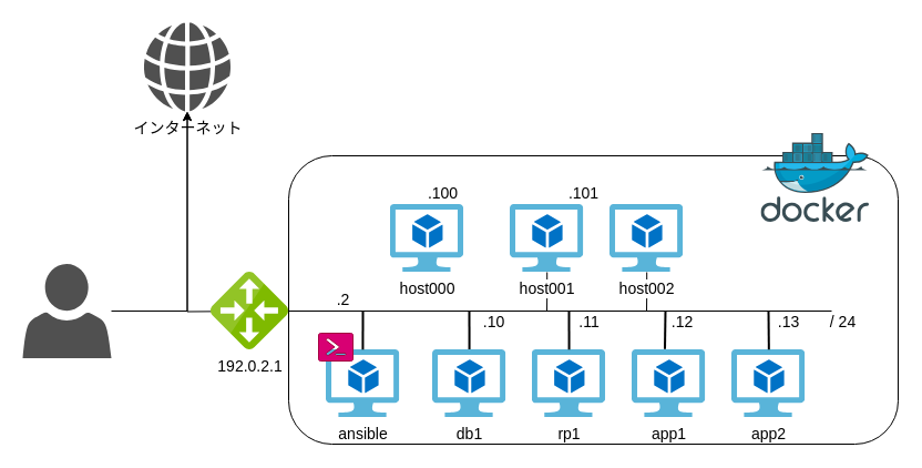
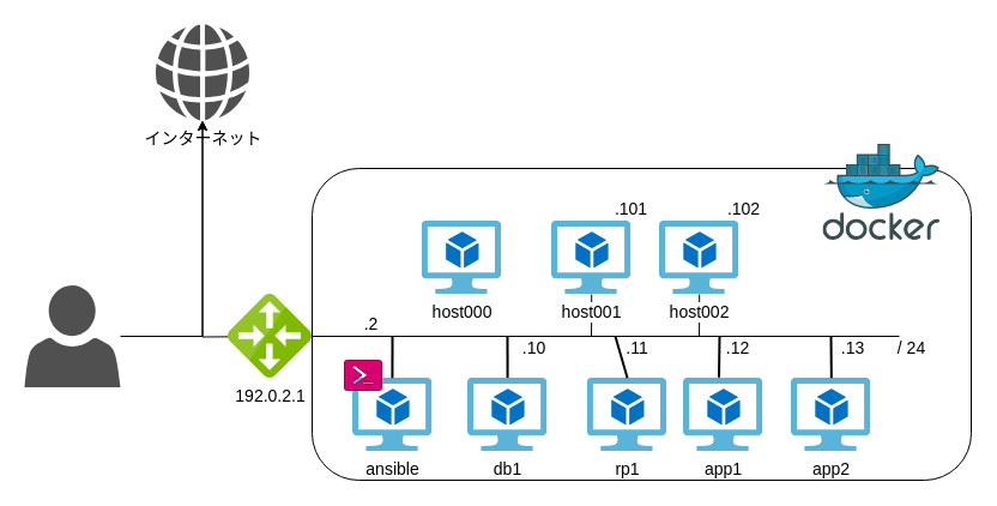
  <mxCell id="0" />
  <mxCell id="1" parent="0" />
  <mxCell id="2" style="edgeStyle=orthogonalEdgeStyle;rounded=0;orthogonalLoop=1;jettySize=auto;html=1;" parent="1" source="8" target="9" edge="1"><mxGeometry relative="1" as="geometry" /></mxCell>
  <mxCell id="3" style="edgeStyle=orthogonalEdgeStyle;rounded=0;orthogonalLoop=1;jettySize=auto;html=1;" parent="1" target="9" edge="1"><mxGeometry relative="1" as="geometry"><mxPoint x="245" y="280" as="sourcePoint" /></mxGeometry></mxCell>
  <mxCell id="4" value="" style="endArrow=none;html=1;strokeWidth=2;exitX=0.445;exitY=-0.013;exitDx=0;exitDy=0;exitPerimeter=0;" parent="1" source="15" edge="1"><mxGeometry width="50" height="50" relative="1" as="geometry"><mxPoint x="400" y="300" as="sourcePoint" /><mxPoint x="600" y="280" as="targetPoint" /></mxGeometry></mxCell>
  <mxCell id="5" value="" style="endArrow=none;html=1;strokeWidth=2;entryX=0.499;entryY=0;entryDx=0;entryDy=0;entryPerimeter=0;" parent="1" edge="1" target="11"><mxGeometry width="50" height="50" relative="1" as="geometry"><mxPoint x="423" y="280" as="sourcePoint" /><mxPoint x="453" y="280" as="targetPoint" /></mxGeometry></mxCell>
  <mxCell id="6" value="" style="rounded=1;whiteSpace=wrap;html=1;fillColor=none;" parent="1" vertex="1"><mxGeometry x="260" y="140" width="550" height="260" as="geometry" /></mxCell>
  <mxCell id="7" value="" style="aspect=fixed;html=1;points=[];align=center;image;fontSize=12;image=img/lib/mscae/Docker.svg;" parent="1" vertex="1"><mxGeometry x="686.44" y="120" width="97.56" height="80" as="geometry" /></mxCell>
  <mxCell id="8" value="" style="pointerEvents=1;shadow=0;dashed=0;html=1;strokeColor=none;fillColor=#505050;labelPosition=center;verticalLabelPosition=bottom;verticalAlign=top;outlineConnect=0;align=center;shape=mxgraph.office.users.user;" parent="1" vertex="1"><mxGeometry x="20" y="237.5" width="80" height="85" as="geometry" /></mxCell>
  <mxCell id="9" value="&lt;font style=&quot;font-size: 14px&quot;&gt;インターネット&lt;/font&gt;" style="pointerEvents=1;shadow=0;dashed=0;html=1;strokeColor=none;fillColor=#505050;labelPosition=center;verticalLabelPosition=bottom;verticalAlign=top;outlineConnect=0;align=center;shape=mxgraph.office.concepts.globe_internet;" parent="1" vertex="1"><mxGeometry x="129" y="20" width="79" height="80" as="geometry" /></mxCell>
  <mxCell id="10" value="&lt;font style=&quot;font-size: 14px&quot;&gt;192.0.2.1&lt;/font&gt;" style="aspect=fixed;html=1;points=[];align=center;image;fontSize=12;image=img/lib/mscae/Local_Network_Gateways.svg;fillColor=none;" parent="1" vertex="1"><mxGeometry x="190" y="245" width="70" height="70" as="geometry" /></mxCell>
  <mxCell id="11" value="&lt;font style=&quot;font-size: 14px&quot;&gt;db1&lt;/font&gt;" style="aspect=fixed;html=1;points=[];align=center;image;fontSize=12;image=img/lib/mscae/Virtual_Machine_2.svg;fillColor=none;" parent="1" vertex="1"><mxGeometry x="390" y="315" width="66.3" height="61" as="geometry" /></mxCell>
  <mxCell id="12" value="&lt;font style=&quot;font-size: 14px&quot;&gt;app2&lt;/font&gt;" style="aspect=fixed;html=1;points=[];align=center;image;fontSize=12;image=img/lib/mscae/Virtual_Machine_2.svg;fillColor=none;" parent="1" vertex="1"><mxGeometry x="660" y="315" width="66.3" height="61" as="geometry" /></mxCell>
- <mxCell id="13" value="&lt;font style=&quot;font-size: 14px&quot;&gt;rp1&lt;/font&gt;" style="aspect=fixed;html=1;points=[];align=center;image;fontSize=12;image=img/lib/mscae/Virtual_Machine_2.svg;fillColor=none;" parent="1" vertex="1"><mxGeometry x="479.85" y="315" width="66.3" height="61" as="geometry" /></mxCell>
+ <mxCell id="13" value="&lt;font style=&quot;font-size: 14px&quot;&gt;rp1&lt;/font&gt;" style="aspect=fixed;html=1;points=[];align=center;image;fontSize=12;image=img/lib/mscae/Virtual_Machine_2.svg;fillColor=none;" parent="1" vertex="1"><mxGeometry x="489.85" y="315" width="66.3" height="61" as="geometry" /></mxCell>
  <mxCell id="14" value="&lt;font style=&quot;font-size: 14px&quot;&gt;ansible&lt;/font&gt;" style="aspect=fixed;html=1;points=[];align=center;image;fontSize=12;image=img/lib/mscae/Virtual_Machine_2.svg;fillColor=none;" parent="1" vertex="1"><mxGeometry x="294" y="315" width="66.3" height="61" as="geometry" /></mxCell>
  <mxCell id="15" value="&lt;font style=&quot;font-size: 14px&quot;&gt;app1&lt;/font&gt;" style="aspect=fixed;html=1;points=[];align=center;image;fontSize=12;image=img/lib/mscae/Virtual_Machine_2.svg;fillColor=none;" parent="1" vertex="1"><mxGeometry x="570" y="315" width="66.3" height="61" as="geometry" /></mxCell>
  <mxCell id="16" value="" style="endArrow=none;html=1;" parent="1" source="10" edge="1"><mxGeometry width="50" height="50" relative="1" as="geometry"><mxPoint x="210" y="430" as="sourcePoint" /><mxPoint x="750" y="280" as="targetPoint" /></mxGeometry></mxCell>
  <mxCell id="17" value="" style="endArrow=none;html=1;entryX=0.497;entryY=-0.004;entryDx=0;entryDy=0;entryPerimeter=0;strokeWidth=2;" parent="1" target="14" edge="1"><mxGeometry width="50" height="50" relative="1" as="geometry"><mxPoint x="327" y="280" as="sourcePoint" /><mxPoint x="220" y="380" as="targetPoint" /></mxGeometry></mxCell>
  <mxCell id="18" value="" style="endArrow=none;html=1;entryX=0.501;entryY=-0.004;entryDx=0;entryDy=0;entryPerimeter=0;strokeWidth=2;" parent="1" target="13" edge="1"><mxGeometry width="50" height="50" relative="1" as="geometry"><mxPoint x="513" y="280" as="sourcePoint" /><mxPoint x="387.951" y="344.756" as="targetPoint" /></mxGeometry></mxCell>
  <mxCell id="19" value="" style="endArrow=none;html=1;entryX=0.503;entryY=-0.004;entryDx=0;entryDy=0;entryPerimeter=0;strokeWidth=2;" parent="1" target="12" edge="1"><mxGeometry width="50" height="50" relative="1" as="geometry"><mxPoint x="693" y="280" as="sourcePoint" /><mxPoint x="419.951" y="354.756" as="targetPoint" /></mxGeometry></mxCell>
  <mxCell id="20" value="&lt;font style=&quot;font-size: 14px&quot;&gt;.2&lt;/font&gt;" style="text;html=1;align=center;verticalAlign=middle;resizable=0;points=[];autosize=1;" parent="1" vertex="1"><mxGeometry x="294" y="260" width="30" height="20" as="geometry" /></mxCell>
  <mxCell id="21" value="&lt;font style=&quot;font-size: 14px&quot;&gt;.10&lt;/font&gt;" style="text;html=1;align=center;verticalAlign=middle;resizable=0;points=[];autosize=1;" parent="1" vertex="1"><mxGeometry x="430" y="280" width="30" height="20" as="geometry" /></mxCell>
  <mxCell id="22" value="&lt;font style=&quot;font-size: 14px&quot;&gt;.11&lt;/font&gt;" style="text;html=1;align=center;verticalAlign=middle;resizable=0;points=[];autosize=1;" parent="1" vertex="1"><mxGeometry x="516.15" y="280" width="30" height="20" as="geometry" /></mxCell>
  <mxCell id="23" value="&lt;font style=&quot;font-size: 14px&quot;&gt;.12&lt;/font&gt;" style="text;html=1;align=center;verticalAlign=middle;resizable=0;points=[];autosize=1;" parent="1" vertex="1"><mxGeometry x="600" y="280" width="30" height="20" as="geometry" /></mxCell>
  <mxCell id="24" value="&lt;font style=&quot;font-size: 14px&quot;&gt;.13&lt;/font&gt;" style="text;html=1;align=center;verticalAlign=middle;resizable=0;points=[];autosize=1;" parent="1" vertex="1"><mxGeometry x="696.3" y="280" width="30" height="20" as="geometry" /></mxCell>
  <mxCell id="25" value="&lt;font style=&quot;font-size: 14px&quot;&gt;/&amp;nbsp;&lt;font style=&quot;font-size: 14px&quot;&gt;24&lt;/font&gt;&lt;/font&gt;" style="text;html=1;align=center;verticalAlign=middle;resizable=0;points=[];autosize=1;" parent="1" vertex="1"><mxGeometry x="740" y="280" width="40" height="20" as="geometry" /></mxCell>
  <mxCell id="26" value="" style="pointerEvents=1;shadow=0;dashed=0;html=1;strokeColor=#A50040;fillColor=#d80073;labelPosition=center;verticalLabelPosition=bottom;verticalAlign=top;outlineConnect=0;align=center;shape=mxgraph.office.concepts.powershell;fontColor=#ffffff;" parent="1" vertex="1"><mxGeometry x="287" y="300" width="31" height="25" as="geometry" /></mxCell>
  <mxCell id="27" value="&lt;font style=&quot;font-size: 14px&quot;&gt;host000&lt;/font&gt;" style="aspect=fixed;html=1;points=[];align=center;image;fontSize=12;image=img/lib/mscae/Virtual_Machine_2.svg;fillColor=none;" vertex="1" parent="1"><mxGeometry x="351.85" y="184" width="66.3" height="61" as="geometry" /></mxCell>
  <mxCell id="28" value="" style="edgeStyle=orthogonalEdgeStyle;rounded=0;orthogonalLoop=1;jettySize=auto;html=1;endArrow=none;endFill=0;" edge="1" parent="1" source="29"><mxGeometry relative="1" as="geometry"><mxPoint x="493" y="280" as="targetPoint" /></mxGeometry></mxCell>
  <mxCell id="29" value="&lt;font style=&quot;font-size: 14px&quot;&gt;host001&lt;/font&gt;" style="aspect=fixed;html=1;points=[];align=center;image;fontSize=12;image=img/lib/mscae/Virtual_Machine_2.svg;fillColor=none;" vertex="1" parent="1"><mxGeometry x="460" y="184" width="66.3" height="61" as="geometry" /></mxCell>
  <mxCell id="30" value="" style="edgeStyle=orthogonalEdgeStyle;rounded=0;orthogonalLoop=1;jettySize=auto;html=1;endArrow=none;endFill=0;" edge="1" parent="1" source="31"><mxGeometry relative="1" as="geometry"><mxPoint x="583" y="280" as="targetPoint" /></mxGeometry></mxCell>
  <mxCell id="31" value="&lt;font style=&quot;font-size: 14px&quot;&gt;host002&lt;/font&gt;" style="aspect=fixed;html=1;points=[];align=center;image;fontSize=12;image=img/lib/mscae/Virtual_Machine_2.svg;fillColor=none;" vertex="1" parent="1"><mxGeometry x="550" y="184" width="66.3" height="61" as="geometry" /></mxCell>
- <mxCell id="32" value="&lt;font style=&quot;font-size: 14px&quot;&gt;.100&lt;/font&gt;" style="text;html=1;align=center;verticalAlign=middle;resizable=0;points=[];autosize=1;" vertex="1" parent="1"><mxGeometry x="379" y="164" width="40" height="20" as="geometry" /></mxCell>
  <mxCell id="33" value="&lt;font style=&quot;font-size: 14px&quot;&gt;.101&lt;/font&gt;" style="text;html=1;align=center;verticalAlign=middle;resizable=0;points=[];autosize=1;" vertex="1" parent="1"><mxGeometry x="506.15" y="164" width="40" height="20" as="geometry" /></mxCell>
+ <mxCell id="34" value="&lt;font style=&quot;font-size: 14px&quot;&gt;.102&lt;/font&gt;" style="text;html=1;align=center;verticalAlign=middle;resizable=0;points=[];autosize=1;" vertex="1" parent="1"><mxGeometry x="600" y="164" width="40" height="20" as="geometry" /></mxCell>
